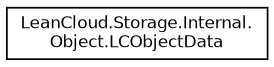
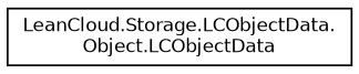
  digraph {
    rankdir=TB
-   n1 [color=black fillcolor=white fontname=Helvetica fontsize=10 height=0.2 label="LeanCloud.Storage.Internal.\lObject.LCObjectData" shape=record style=filled width=0.4]
+   n1 [color=black fillcolor=white fontname=Helvetica fontsize=10 height=0.2 label="LeanCloud.Storage.LCObjectData.\lObject.LCObjectData" shape=record style=filled width=0.4]
  }
